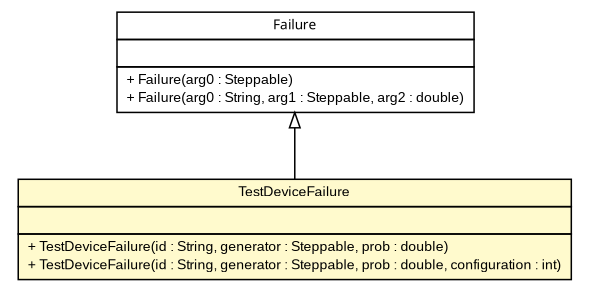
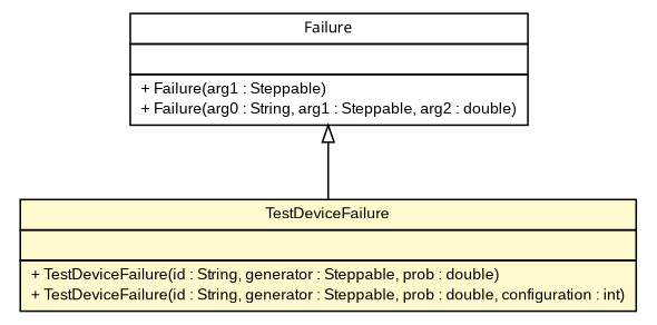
  digraph {
    nodesep=0.25
    ranksep=0.5
    node [fontcolor=black fontname=arial fontsize=9.0 shape=plaintext]
    n1 [label=<<table title="es.upm.dit.gsi.shanks.model.failure.util.test.TestDeviceFailure" border="0" cellborder="1" cellspacing="0" cellpadding="2" port="p" bgcolor="lemonChiffon" href="./TestDeviceFailure.html"> 		<tr><td><table border="0" cellspacing="0" cellpadding="1"> <tr><td align="center" balign="center"> TestDeviceFailure </td></tr> 		</table></td></tr> 		<tr><td><table border="0" cellspacing="0" cellpadding="1"> <tr><td align="left" balign="left">  </td></tr> 		</table></td></tr> 		<tr><td><table border="0" cellspacing="0" cellpadding="1"> <tr><td align="left" balign="left"> + TestDeviceFailure(id : String, generator : Steppable, prob : double) </td></tr> <tr><td align="left" balign="left"> + TestDeviceFailure(id : String, generator : Steppable, prob : double, configuration : int) </td></tr> 		</table></td></tr> 		</table>>]
-   n2 [label=<<table title="es.upm.dit.gsi.shanks.model.event.failiure.Failure" border="0" cellborder="1" cellspacing="0" cellpadding="2" port="p" href="http://java.sun.com/j2se/1.4.2/docs/api/es/upm/dit/gsi/shanks/model/event/failiure/Failure.html"> 		<tr><td><table border="0" cellspacing="0" cellpadding="1"> <tr><td align="center" balign="center"><font face="ariali"> Failure </font></td></tr> 		</table></td></tr> 		<tr><td><table border="0" cellspacing="0" cellpadding="1"> <tr><td align="left" balign="left">  </td></tr> 		</table></td></tr> 		<tr><td><table border="0" cellspacing="0" cellpadding="1"> <tr><td align="left" balign="left"> + Failure(arg0 : Steppable) </td></tr> <tr><td align="left" balign="left"> + Failure(arg0 : String, arg1 : Steppable, arg2 : double) </td></tr> 		</table></td></tr> 		</table>>]
+   n2 [label=<<table title="es.upm.dit.gsi.shanks.model.event.failiure.Failure" border="0" cellborder="1" cellspacing="0" cellpadding="2" port="p" href="http://java.sun.com/j2se/1.4.2/docs/api/es/upm/dit/gsi/shanks/model/event/failiure/Failure.html"> 		<tr><td><table border="0" cellspacing="0" cellpadding="1"> <tr><td align="center" balign="center"><font face="ariali"> Failure </font></td></tr> 		</table></td></tr> 		<tr><td><table border="0" cellspacing="0" cellpadding="1"> <tr><td align="left" balign="left">  </td></tr> 		</table></td></tr> 		<tr><td><table border="0" cellspacing="0" cellpadding="1"> <tr><td align="left" balign="left"> + Failure(arg1 : Steppable) </td></tr> <tr><td align="left" balign="left"> + Failure(arg0 : String, arg1 : Steppable, arg2 : double) </td></tr> 		</table></td></tr> 		</table>>]
    n2 -> n1 [arrowtail=empty dir=back fontname=arial fontsize=10 headport=p labelfontname=arial labelfontsize=10 tailport=p]
  }
